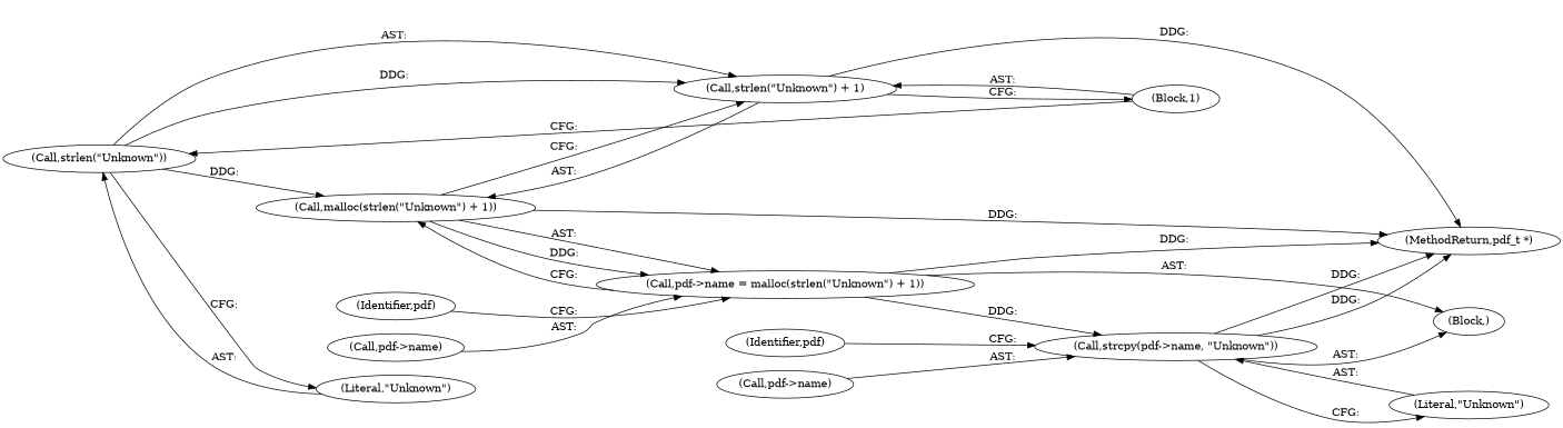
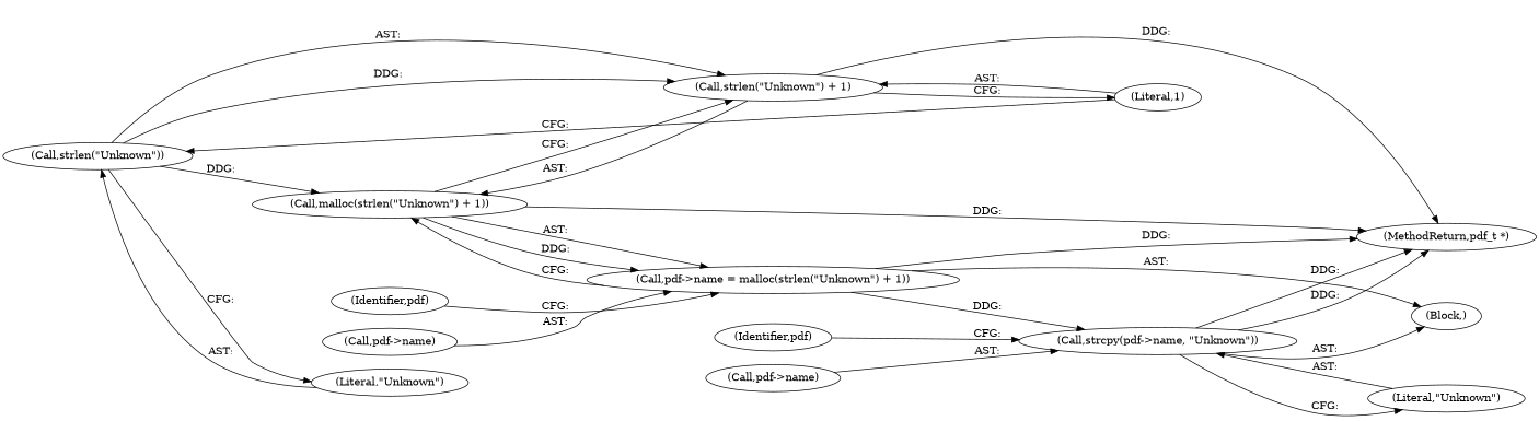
  digraph {
    rankdir=LR
    n1 [label="(Call,strlen(\"Unknown\"))"]
    n2 [label="(Call,malloc(strlen(\"Unknown\") + 1))"]
    n3 [label="(Call,strlen(\"Unknown\") + 1)"]
    n4 [label="(Literal,\"Unknown\")"]
    n5 [label="(Call,pdf->name = malloc(strlen(\"Unknown\") + 1))"]
    n6 [label="(MethodReturn,pdf_t *)"]
    n7 [label="(Call,strcpy(pdf->name, \"Unknown\"))"]
    n8 [label="(Block,)"]
    n9 [label="(Literal,\"Unknown\")"]
-   n10 [label="(Block,1)"]
+   n10 [label="(Literal,1)"]
    n11 [label="(Call,pdf->name)"]
    n12 [label="(Call,pdf->name)"]
    n13 [label="(Identifier,pdf)"]
    n14 [label="(Identifier,pdf)"]
    n1 -> n2 [label="DDG: "]
    n1 -> n3 [label="AST: "]
    n1 -> n3 [label="DDG: "]
    n1 -> n4 [label="CFG: "]
    n2 -> n3 [label="CFG: "]
    n2 -> n5 [label="AST: "]
    n2 -> n5 [label="DDG: "]
    n2 -> n6 [label="DDG: "]
    n3 -> n2 [label="AST: "]
    n3 -> n6 [label="DDG: "]
    n3 -> n10 [label="CFG: "]
    n4 -> n1 [label="AST: "]
    n5 -> n2 [label="CFG: "]
    n5 -> n6 [label="DDG: "]
    n5 -> n7 [label="DDG: "]
    n5 -> n8 [label="AST: "]
    n7 -> n6 [label="DDG: "]
    n7 -> n6 [label="DDG: "]
    n7 -> n8 [label="AST: "]
    n7 -> n9 [label="CFG: "]
    n9 -> n7 [label="AST: "]
    n10 -> n1 [label="CFG: "]
    n10 -> n3 [label="AST: "]
    n11 -> n7 [label="AST: "]
    n12 -> n5 [label="AST: "]
    n13 -> n5 [label="CFG: "]
    n14 -> n7 [label="CFG: "]
  }
